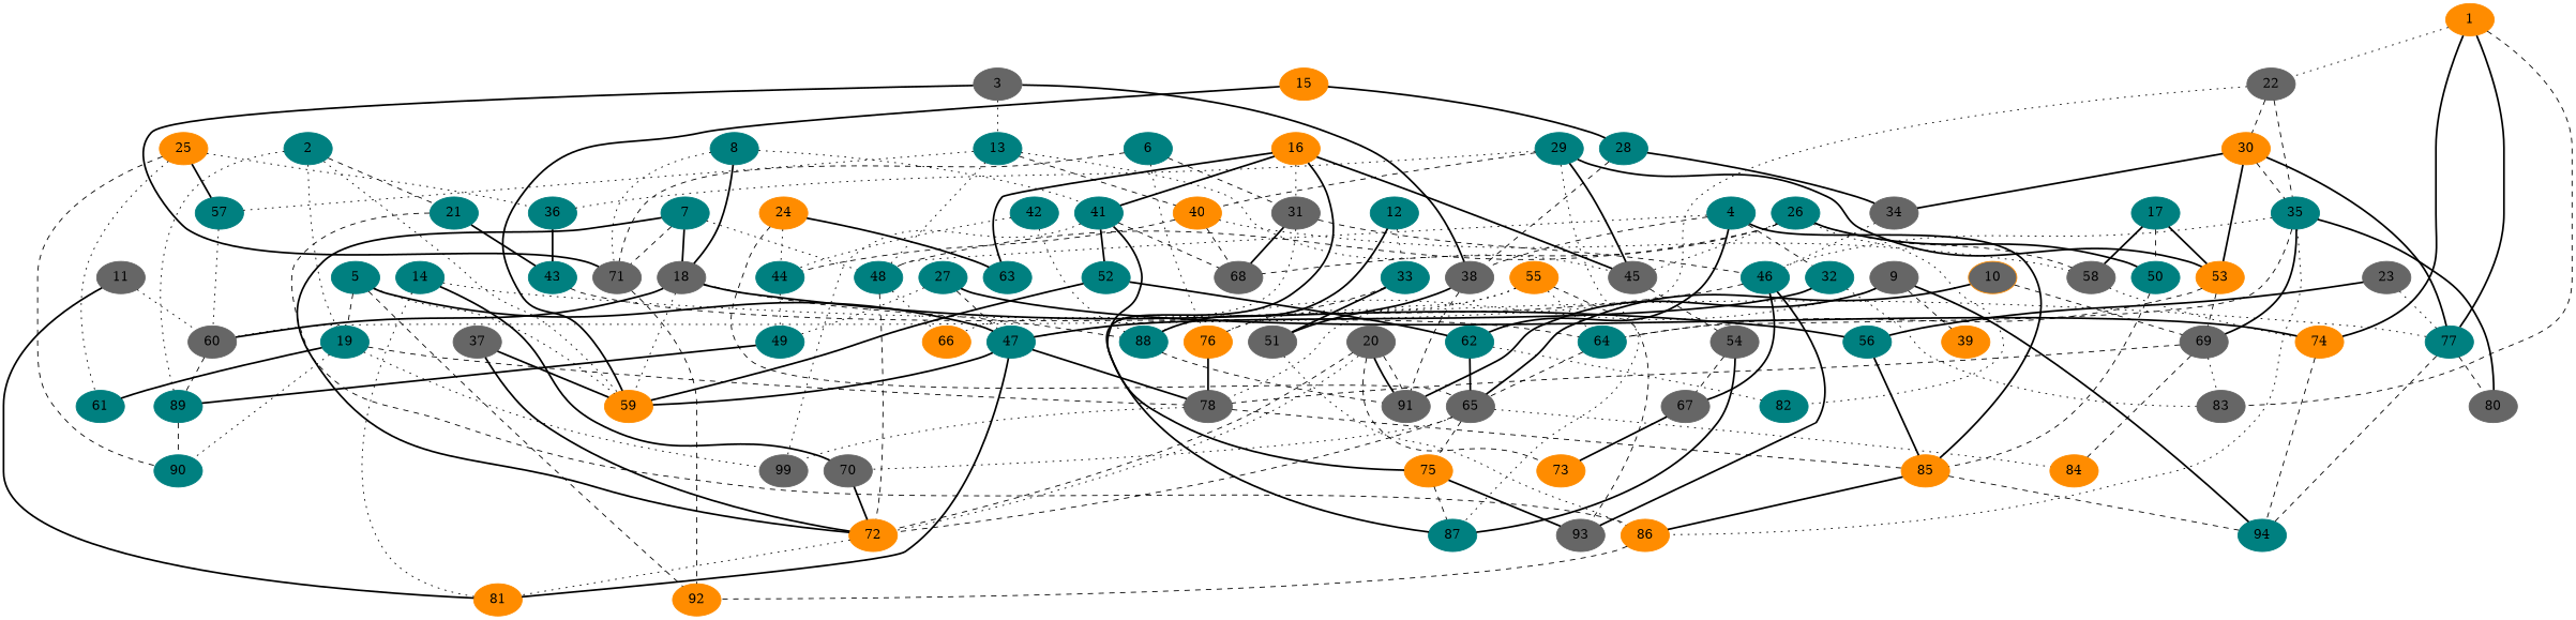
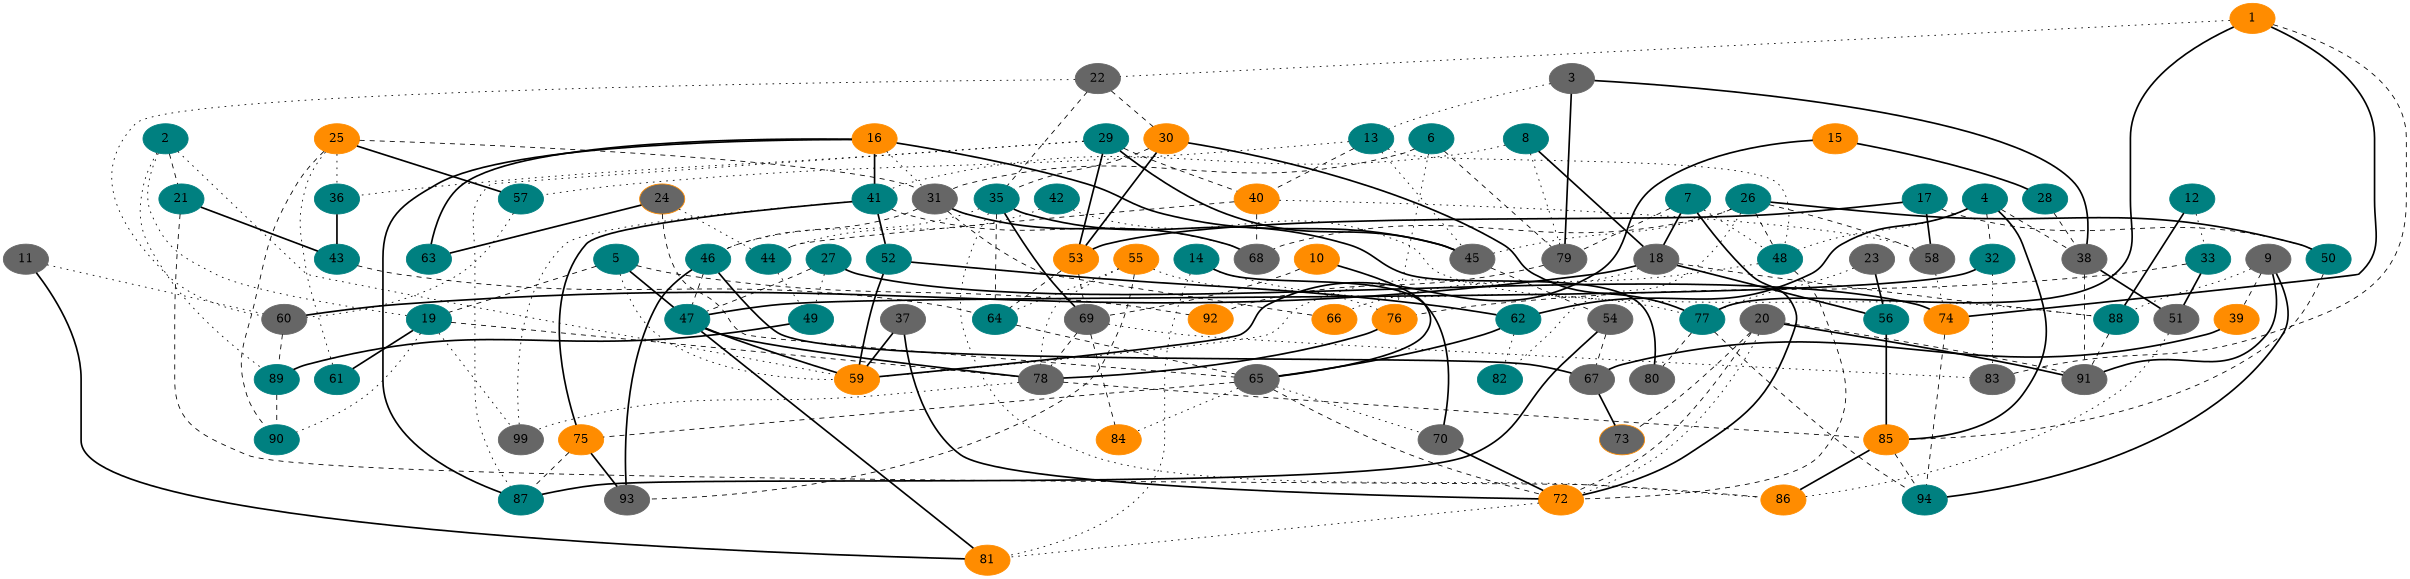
  graph {
    node [color=teal style=filled]
    edge [style=bold]
    1 [color=darkorange]
    22 [color=gray40]
    74 [color=darkorange]
    77
    83 [color=gray40]
    60 [color=gray40]
    30 [color=darkorange]
    35
    94
    80 [color=gray40]
    2
    19
    21
    59 [color=darkorange]
    89
    61
    78 [color=gray40]
    n18 [color=gray40 label=99]
    90
    43
    86 [color=darkorange]
    3 [color=gray40]
    13
    38 [color=gray40]
-   71 [color=gray40]
+   71 [color=gray40 label=79]
    48
    40 [color=darkorange]
    45 [color=gray40]
    57
    91 [color=gray40]
    51 [color=gray40]
    92 [color=darkorange]
    4
    32
    62
    85 [color=darkorange]
    47
    72 [color=darkorange]
    66 [color=darkorange]
    65 [color=gray40]
    82
    5
    81 [color=darkorange]
    6
    31 [color=gray40]
    76 [color=darkorange]
    68 [color=gray40]
    46
    7
    18 [color=gray40]
    88
    56
    8
    41
    52
    75 [color=darkorange]
    9 [color=gray40]
    39 [color=darkorange]
    67 [color=gray40]
-   10 [color=darkorange fillcolor=gray40]
+   10 [color=darkorange]
    69 [color=gray40]
    70 [color=gray40]
    84 [color=darkorange]
    11 [color=gray40]
    12
    33
    58 [color=gray40]
    44
    54 [color=gray40]
    14
    15 [color=darkorange]
    28
-   34 [color=gray40]
    16 [color=darkorange]
    63
    87
    17
    50
    53 [color=darkorange]
    64
    20 [color=gray40]
-   73 [color=darkorange]
+   73 [color=darkorange fillcolor=gray40]
    23 [color=gray40]
-   24 [color=darkorange]
+   24 [color=darkorange fillcolor=gray40]
    49
    25 [color=darkorange]
    36
    26
    27
    29
    93 [color=gray40]
    37 [color=gray40]
    42
    55 [color=darkorange]
    1 -- 22 [style=dotted]
    1 -- 74
    1 -- 77
    1 -- 83 [style=dashed]
    22 -- 60 [style=dotted]
    22 -- 30 [style=dashed]
    22 -- 35 [style=dashed]
    74 -- 94 [style=dashed]
    77 -- 94 [style=dashed]
    77 -- 80 [style=dashed]
    60 -- 89 [style=dashed]
    30 -- 77
    30 -- 35 [style=dashed]
-   30 -- 34
    30 -- 53
    35 -- 80
    35 -- 86 [style=dotted]
    35 -- 46 [style=dotted]
    35 -- 69
    35 -- 64 [style=dashed]
    2 -- 19 [style=dotted]
    2 -- 21 [style=dashed]
    2 -- 59 [style=dotted]
    2 -- 89 [style=dotted]
    19 -- 61
    19 -- 78 [style=dashed]
    19 -- n18 [style=dotted]
    19 -- 90 [style=dotted]
    21 -- 43
    21 -- 86 [style=dashed]
    89 -- 90 [style=dashed]
    78 -- n18 [style=dotted]
    78 -- 85 [style=dashed]
    43 -- 64 [style=dashed]
-   86 -- 92 [style=dashed]
    3 -- 13 [style=dotted]
    3 -- 38
    3 -- 71
    13 -- 48 [style=dotted]
    13 -- 40 [style=dashed]
    13 -- 45 [style=dotted]
    13 -- 57 [style=dotted]
    38 -- 91 [style=dashed]
    38 -- 51
    71 -- 92 [style=dashed]
    48 -- 72 [style=dashed]
    48 -- 66 [style=dotted]
    40 -- 68 [style=dashed]
    40 -- 58 [style=dotted]
    40 -- 44 [style=dashed]
    45 -- 54 [style=dashed]
    57 -- 60 [style=dotted]
    51 -- 86 [style=dotted]
    4 -- 38 [style=dashed]
    4 -- 48 [style=dotted]
    4 -- 32 [style=dashed]
    4 -- 62
    4 -- 85
    32 -- 83 [style=dotted]
    32 -- 47
    62 -- 65
    62 -- 82 [style=dotted]
    85 -- 94 [style=dashed]
    85 -- 86
    47 -- 59
    47 -- 78
    47 -- 81
    72 -- 81 [style=dotted]
    65 -- 72 [style=dashed]
    65 -- 75 [style=dashed]
    65 -- 70 [style=dotted]
    65 -- 84 [style=dotted]
    5 -- 19 [style=dashed]
    5 -- 59 [style=dotted]
    5 -- 92 [style=dashed]
    5 -- 47
    6 -- 71 [style=dashed]
    6 -- 31 [style=dashed]
    6 -- 76 [style=dotted]
-   31 -- 66 [style=dotted]
+   31 -- 66 [style=dashed]
    31 -- 68
    31 -- 46 [style=dashed]
    76 -- 78
    46 -- 47 [style=dashed]
    46 -- 67
    46 -- 93
    7 -- 71 [style=dashed]
    7 -- 48 [style=dotted]
    7 -- 72
    7 -- 18
    18 -- 60
    18 -- 59 [style=dotted]
    18 -- 88 [style=dashed]
    18 -- 56
    88 -- 91 [style=dashed]
    56 -- 85
    8 -- 71 [style=dotted]
    8 -- 18
    8 -- 41 [style=dotted]
    41 -- n18 [style=dotted]
    41 -- 68 [style=dashed]
    41 -- 52
    41 -- 75
    52 -- 59
    52 -- 62
    75 -- 87 [style=dashed]
    75 -- 93
    9 -- 94
    9 -- 91
    9 -- 88 [style=dotted]
    9 -- 39 [style=dashed]
+   39 -- 67
    67 -- 73
    10 -- 65
    10 -- 69 [style=dashed]
    69 -- 83 [style=dotted]
    69 -- 78 [style=dashed]
    69 -- 84 [style=dashed]
    70 -- 72
    11 -- 60 [style=dotted]
    11 -- 81
    12 -- 88
    12 -- 33 [style=dotted]
    33 -- 51
    33 -- 76 [style=dashed]
    58 -- 74 [style=dotted]
    44 -- 49 [style=dotted]
    54 -- 67 [style=dashed]
    54 -- 87
    14 -- 77 [style=dotted]
    14 -- 81 [style=dotted]
    14 -- 70
    15 -- 59
    15 -- 28
    28 -- 38 [style=dashed]
-   28 -- 34
-   34 -- 46 [style=dotted]
    16 -- 45
    16 -- 31 [style=dotted]
    16 -- 41
    16 -- 63
    16 -- 87
    17 -- 58
    17 -- 50 [style=dashed]
    17 -- 53
    50 -- 85 [style=dashed]
    53 -- 69 [style=dashed]
    53 -- 64 [style=dashed]
    64 -- 65 [style=dashed]
    20 -- 91
    20 -- 91 [style=dashed]
    20 -- 72 [style=dashed]
    20 -- 72 [style=dotted]
    20 -- 73 [style=dashed]
    23 -- 77 [style=dotted]
    23 -- 56
    24 -- 65 [style=dashed]
    24 -- 44 [style=dotted]
    24 -- 63
    49 -- 89
    25 -- 61 [style=dotted]
    25 -- 90 [style=dashed]
    25 -- 57
+   25 -- 31 [style=dashed]
    25 -- 36 [style=dotted]
    36 -- 43
    26 -- 48 [style=dashed]
    26 -- 45 [style=dotted]
    26 -- 82 [style=dotted]
    26 -- 68 [style=dashed]
    26 -- 58 [style=dashed]
    26 -- 50
    27 -- 74
    27 -- 47 [style=dashed]
    27 -- 49 [style=dotted]
    29 -- 40 [style=dashed]
    29 -- 45
    29 -- 87 [style=dotted]
    29 -- 53
    29 -- 36 [style=dotted]
    37 -- 59
    37 -- 72
    42 -- 88 [style=dotted]
    42 -- 44 [style=dotted]
    55 -- 78 [style=dotted]
    55 -- 76 [style=dotted]
    55 -- 64 [style=dotted]
    55 -- 93 [style=dashed]
  }
